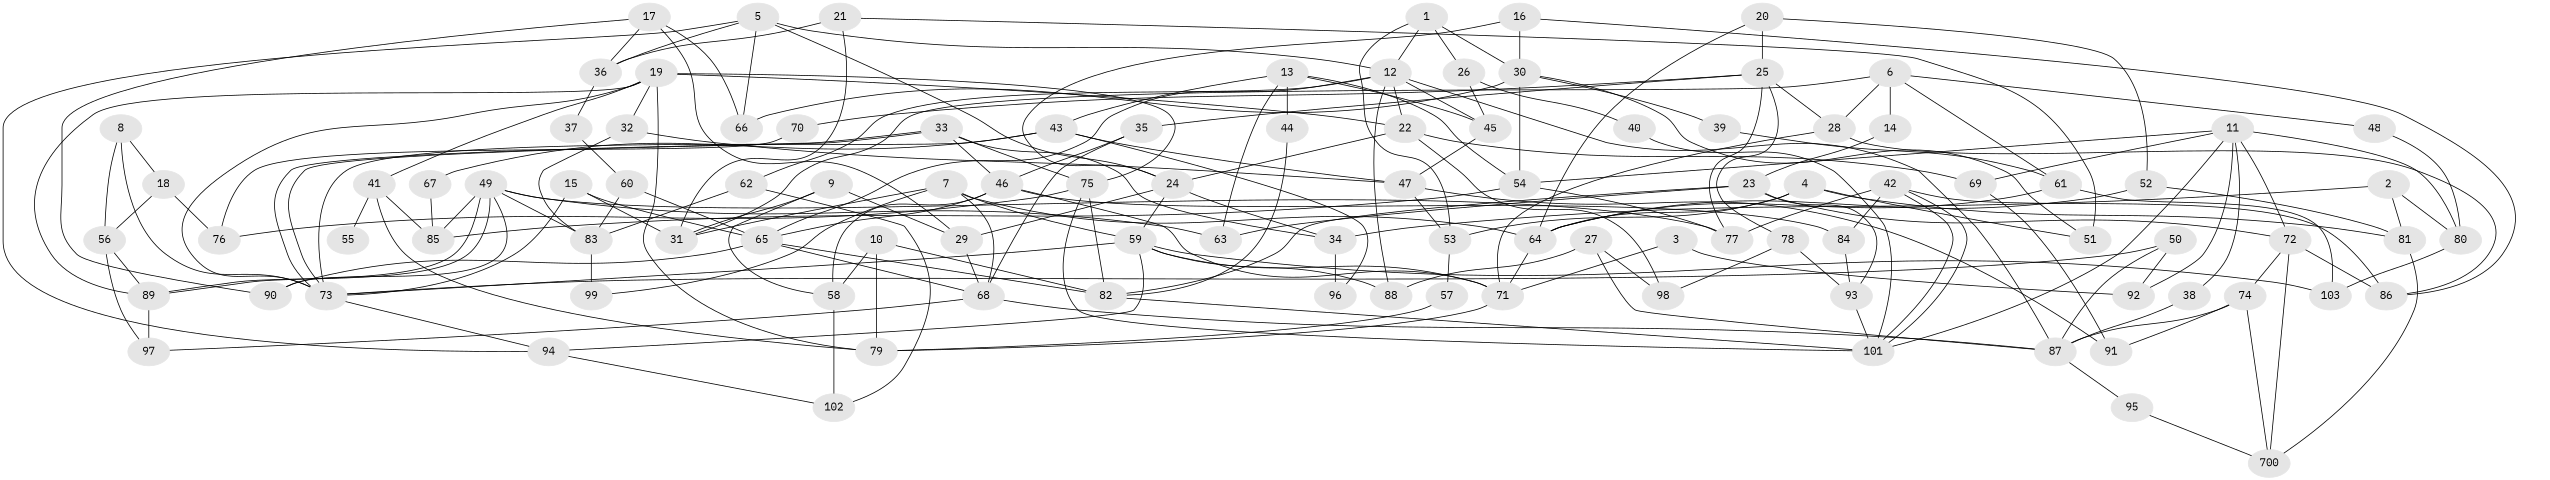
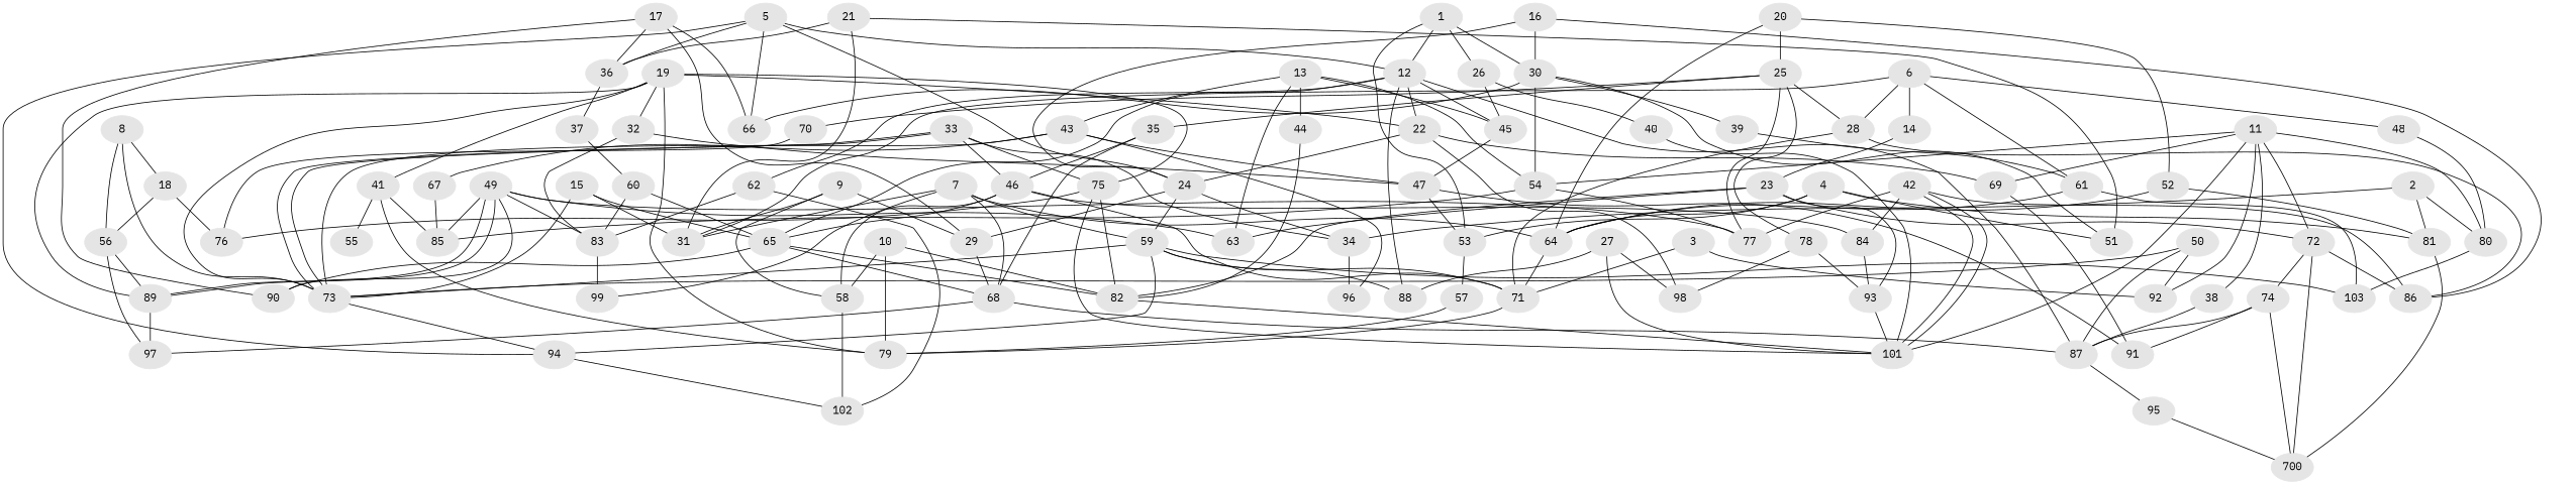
  graph {
    fontname="IBM Plex Mono"
    node [color=gray90 fontname="IBM Plex Mono" style=filled]
    edge [fontname="IBM Plex Mono"]
    1
    12
    26
    30
    53
    22
    45
    62
    65
    87
    88
    40
    51
    66
    54
    39
    57
    2
    34
    80
    81
    96
    103
    n24 [label=700]
    3
    71
    92
    79
    4
    64
    5
    24
    36
    94
    59
    29
    37
    102
    6
    14
    28
    31
    48
    61
    23
    86
    7
    68
    99
    73
    97
    8
    18
    56
    76
    89
    9
    58
    10
    82
    101
    11
    38
    69
    72
    77
    85
    91
    74
    98
    47
    83
    90
    95
    13
    43
    44
    63
    67
    93
    15
    16
    17
    19
    32
    41
    75
    55
    20
    25
    52
    35
    70
    78
    21
    46
    27
    33
    84
    60
    42
    49
    50
    1 -- 12
    1 -- 26
    1 -- 30
    1 -- 53
    12 -- 22
    12 -- 45
    12 -- 62
    12 -- 65
    12 -- 87
    12 -- 88
    26 -- 45
    26 -- 40
    30 -- 51
    30 -- 66
    30 -- 54
    30 -- 39
    53 -- 57
    22 -- 24
    22 -- 69
    22 -- 98
    45 -- 47
    62 -- 102
    62 -- 83
    65 -- 68
    65 -- 82
    65 -- 90
    87 -- 95
    40 -- 101
    54 -- 77
    54 -- 85
    39 -- 61
    57 -- 79
    2 -- 34
    2 -- 80
    2 -- 81
    34 -- 96
    80 -- 103
    81 -- n24
    3 -- 71
    3 -- 92
    71 -- 79
    4 -- 53
    4 -- 51
    4 -- 81
    4 -- 64
    64 -- 71
    5 -- 12
    5 -- 66
    5 -- 24
    5 -- 36
    5 -- 94
    24 -- 34
    24 -- 59
    24 -- 29
    36 -- 37
    94 -- 102
    59 -- 88
    59 -- 103
    59 -- 71
    59 -- 94
    59 -- 73
    29 -- 68
    37 -- 60
    6 -- 14
    6 -- 28
    6 -- 31
    6 -- 48
    6 -- 61
    14 -- 23
    28 -- 71
    28 -- 86
    48 -- 80
    61 -- 103
    61 -- 64
    23 -- 82
    23 -- 72
    23 -- 63
    23 -- 93
    7 -- 64
    7 -- 59
    7 -- 31
    7 -- 68
    7 -- 99
    68 -- 87
    68 -- 97
    73 -- 94
    8 -- 73
    8 -- 18
    8 -- 56
    18 -- 56
    18 -- 76
    56 -- 97
    56 -- 89
    89 -- 97
    9 -- 29
    9 -- 31
    9 -- 58
    58 -- 102
    10 -- 79
    10 -- 58
    10 -- 82
    82 -- 101
    11 -- 54
    11 -- 80
    11 -- 92
    11 -- 101
    11 -- 38
    11 -- 69
    11 -- 72
    38 -- 87
    69 -- 91
    72 -- n24
    72 -- 86
    72 -- 74
    74 -- 87
    74 -- n24
    74 -- 91
    47 -- 53
    47 -- 91
    83 -- 99
    95 -- n24
    13 -- 45
    13 -- 54
    13 -- 43
    13 -- 44
    13 -- 63
    43 -- 96
    43 -- 73
    43 -- 47
    43 -- 67
    44 -- 82
    67 -- 85
    93 -- 101
    15 -- 65
    15 -- 31
    15 -- 73
    16 -- 30
    16 -- 24
    16 -- 86
    17 -- 66
    17 -- 36
    17 -- 29
    17 -- 90
    19 -- 22
    19 -- 79
    19 -- 73
    19 -- 89
    19 -- 32
    19 -- 41
    19 -- 75
    32 -- 47
    32 -- 83
    41 -- 79
    41 -- 85
    41 -- 55
    75 -- 76
    75 -- 82
    75 -- 101
    20 -- 64
    20 -- 25
    20 -- 52
    25 -- 28
    25 -- 77
    25 -- 35
    25 -- 70
    25 -- 78
    52 -- 81
    52 -- 64
    35 -- 68
    35 -- 46
    70 -- 76
    78 -- 98
    78 -- 93
    21 -- 51
    21 -- 36
    21 -- 31
    46 -- 65
    46 -- 71
    46 -- 58
    46 -- 84
    27 -- 88
-   27 -- 87
+   27 -- 101
    27 -- 98
    33 -- 34
    33 -- 73
    33 -- 73
    33 -- 75
    33 -- 46
    84 -- 93
    60 -- 65
    60 -- 83
    42 -- 86
    42 -- 101
    42 -- 101
    42 -- 77
    42 -- 84
    49 -- 89
    49 -- 89
    49 -- 77
    49 -- 85
    49 -- 83
    49 -- 90
    49 -- 63
    50 -- 87
    50 -- 92
    50 -- 73
  }
